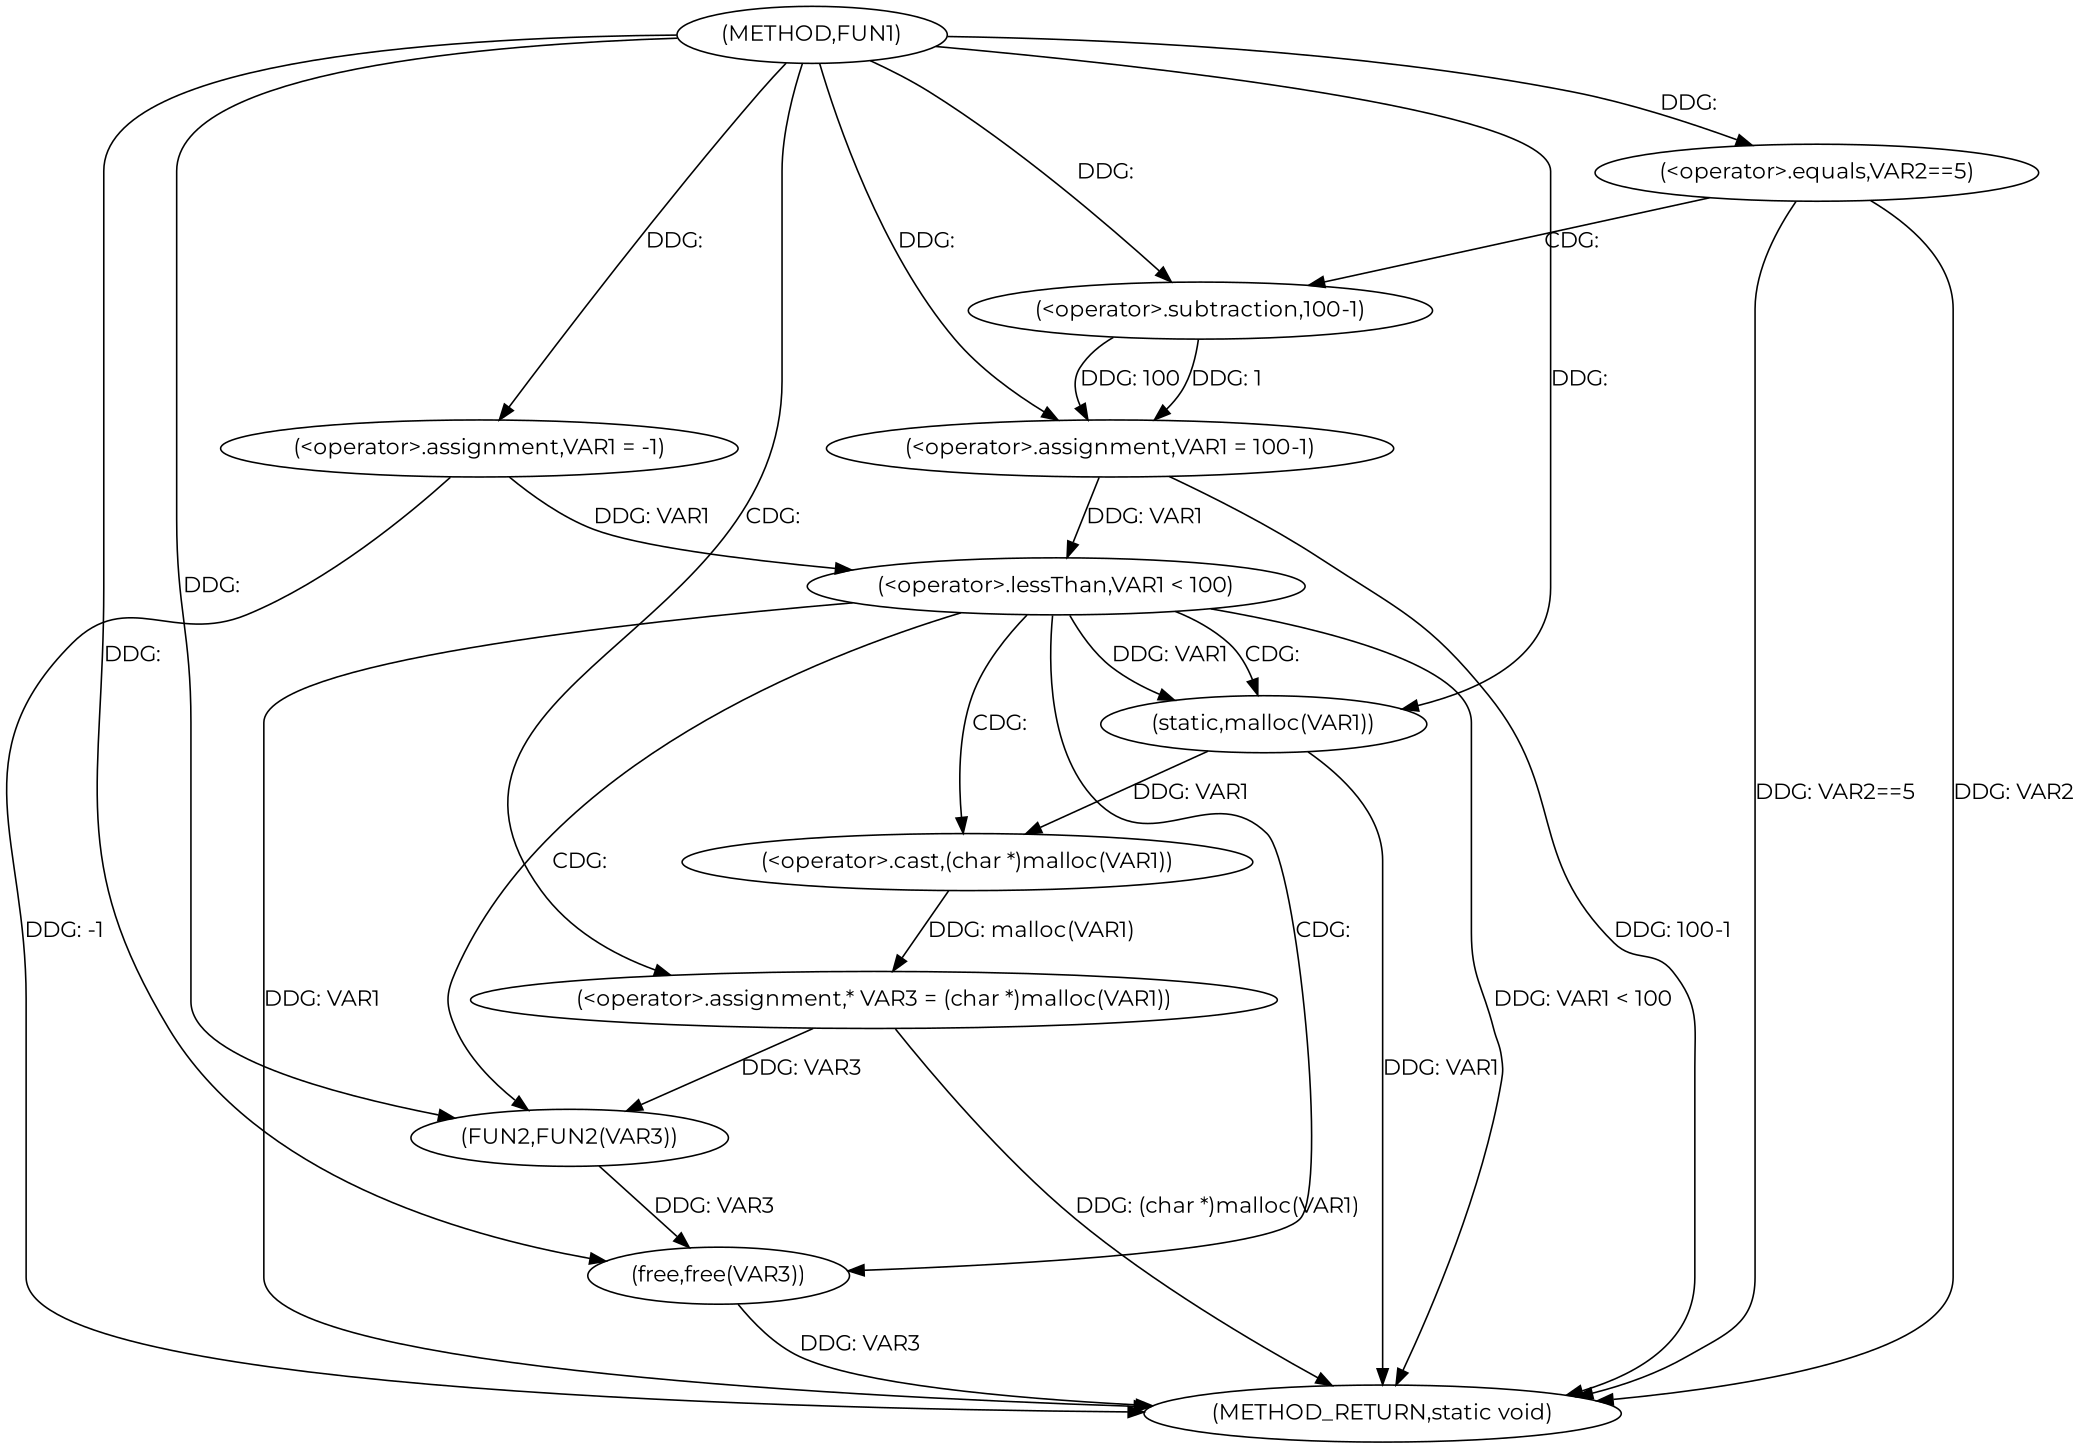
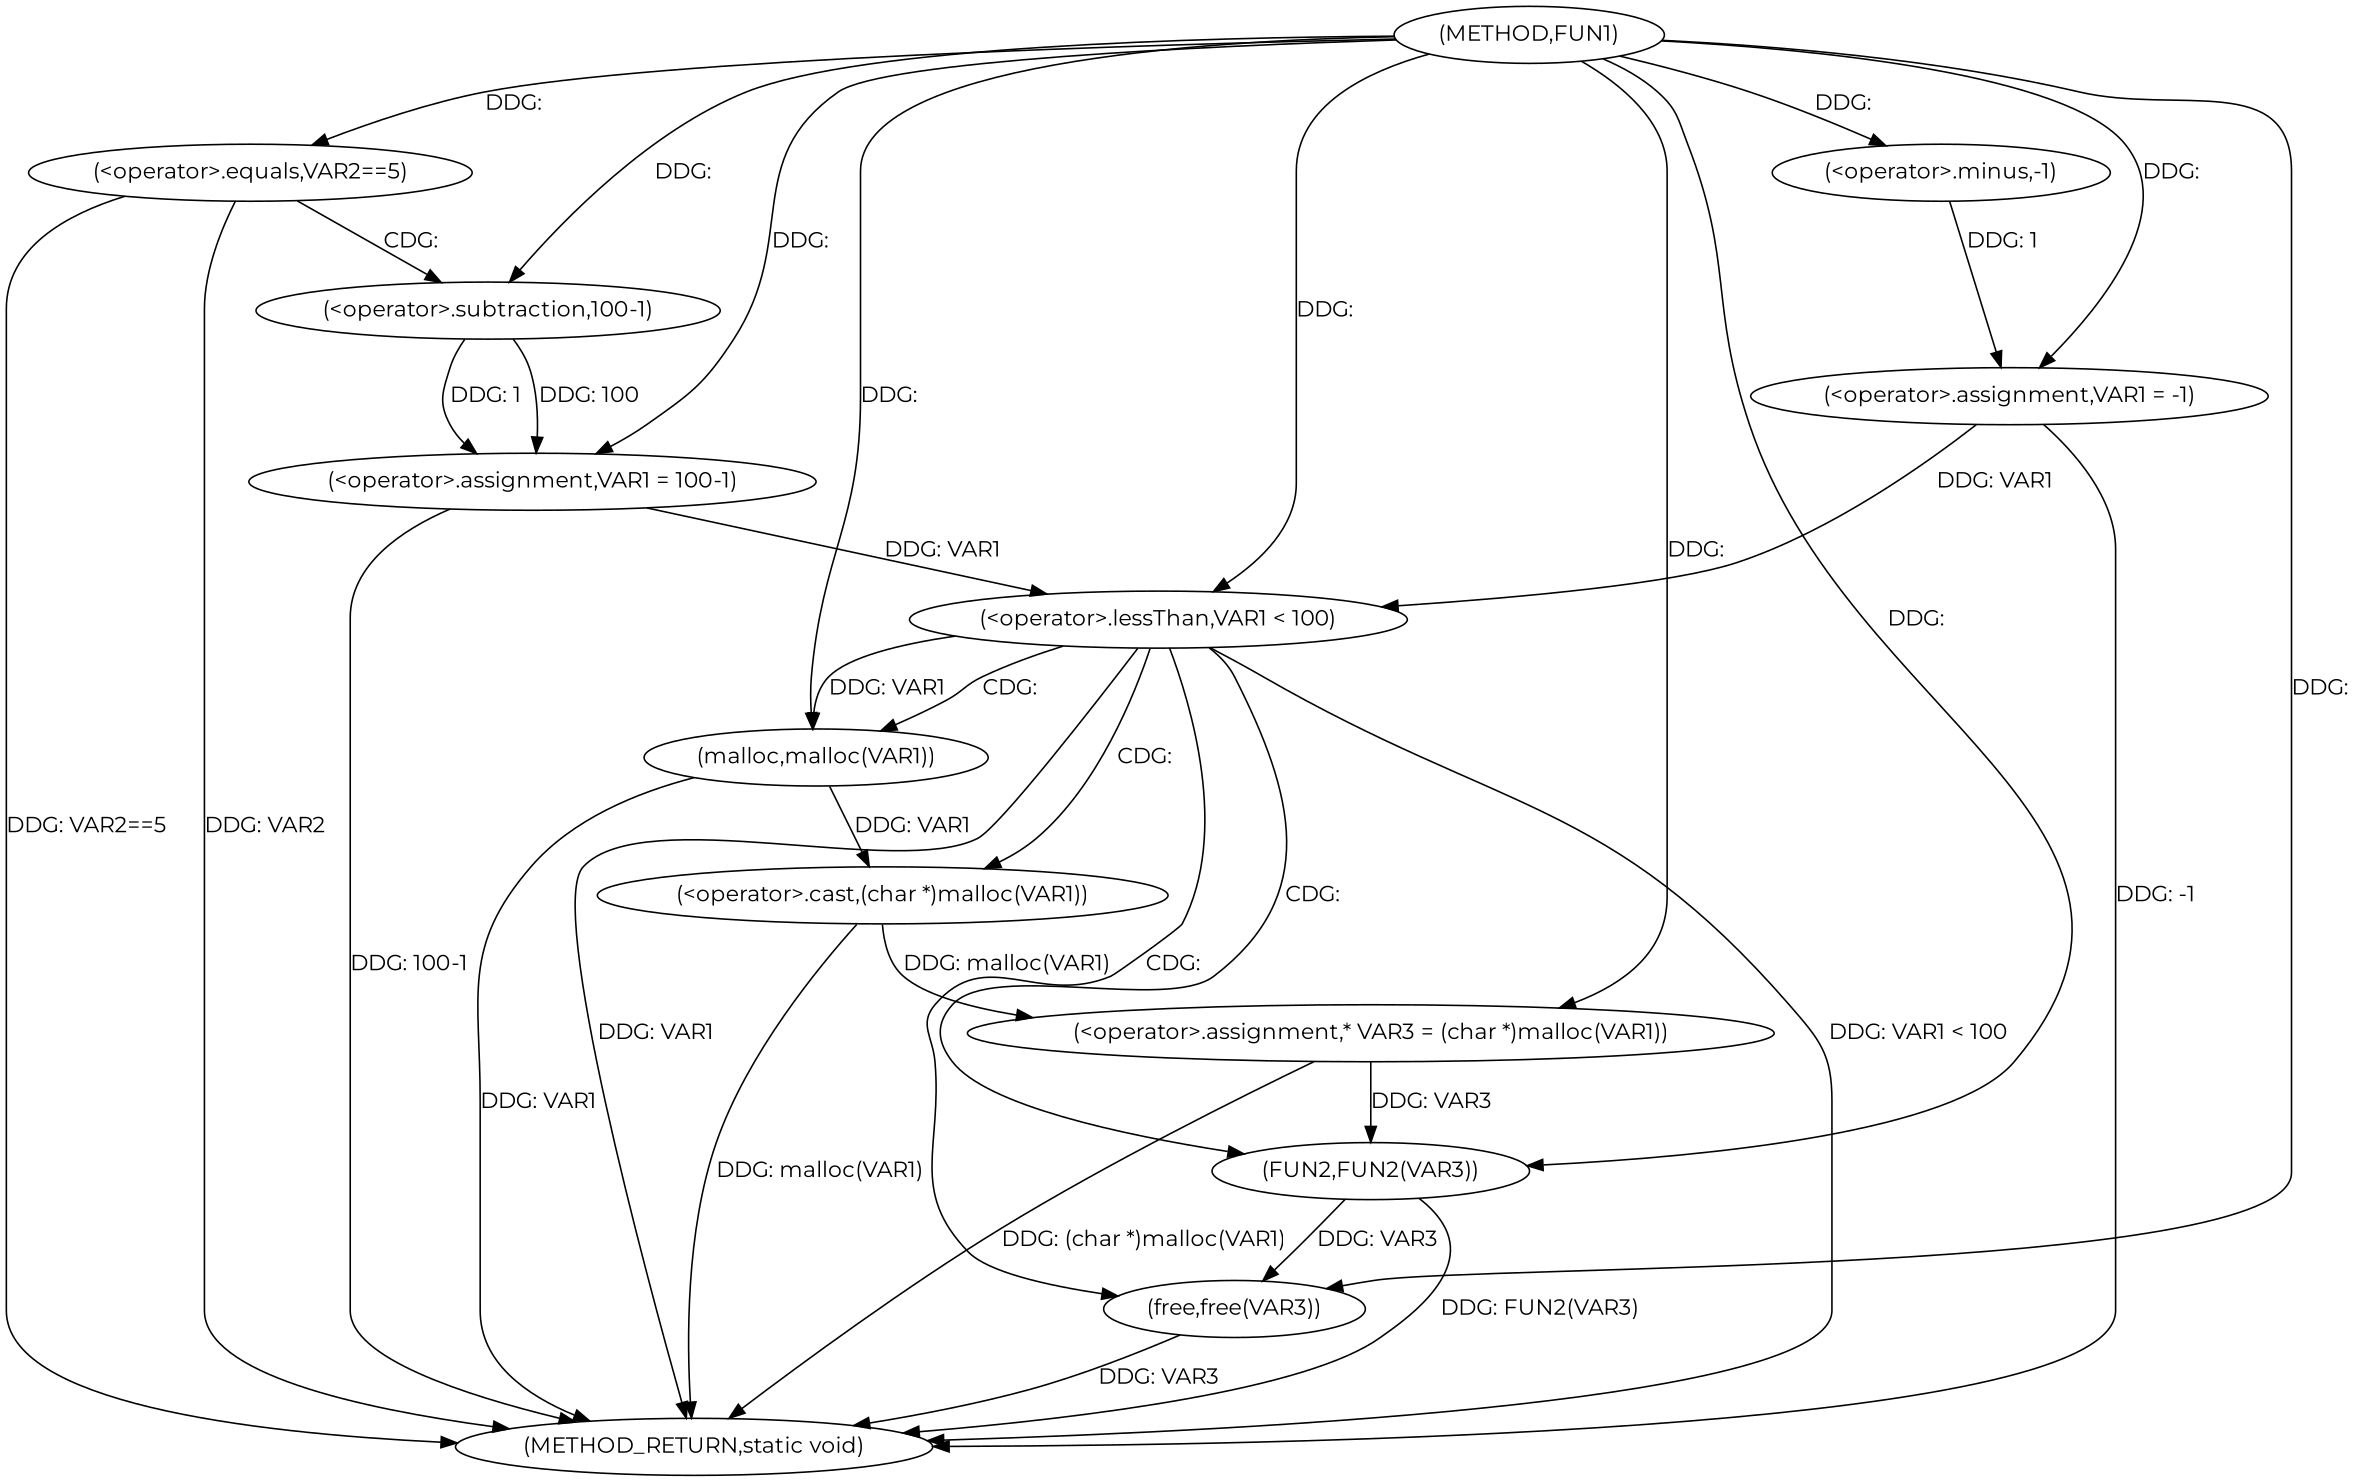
  digraph {
    fontname=Montserrat
    node [fontname=Montserrat]
    edge [fontname=Montserrat]
    n1 [label="(METHOD,FUN1)"]
    n2 [label="(<operator>.assignment,VAR1 = -1)"]
+   n3 [label="(<operator>.minus,-1)"]
    n4 [label="(<operator>.equals,VAR2==5)"]
    n5 [label="(<operator>.assignment,VAR1 = 100-1)"]
    n6 [label="(<operator>.subtraction,100-1)"]
    n7 [label="(<operator>.lessThan,VAR1 < 100)"]
    n8 [label="(<operator>.assignment,* VAR3 = (char *)malloc(VAR1))"]
-   n9 [label="(static,malloc(VAR1))"]
+   n9 [label="(malloc,malloc(VAR1))"]
    n10 [label="(FUN2,FUN2(VAR3))"]
    n11 [label="(free,free(VAR3))"]
    n12 [label="(METHOD_RETURN,static void)"]
    n13 [label="(<operator>.cast,(char *)malloc(VAR1))"]
    n1 -> n2 [label="DDG: "]
+   n1 -> n3 [label="DDG: "]
    n1 -> n4 [label="DDG: "]
    n1 -> n5 [label="DDG: "]
    n1 -> n6 [label="DDG: "]
-   n1 -> n8 [label="CDG: "]
+   n1 -> n7 [label="DDG: "]
+   n1 -> n8 [label="DDG: "]
    n1 -> n9 [label="DDG: "]
    n1 -> n10 [label="DDG: "]
    n1 -> n11 [label="DDG: "]
    n2 -> n7 [label="DDG: VAR1"]
    n2 -> n12 [label="DDG: -1"]
+   n3 -> n2 [label="DDG: 1"]
    n4 -> n6 [label="CDG: "]
    n4 -> n12 [label="DDG: VAR2==5"]
    n4 -> n12 [label="DDG: VAR2"]
    n5 -> n7 [label="DDG: VAR1"]
    n5 -> n12 [label="DDG: 100-1"]
    n6 -> n5 [label="DDG: 100"]
    n6 -> n5 [label="DDG: 1"]
    n7 -> n9 [label="DDG: VAR1"]
    n7 -> n9 [label="CDG: "]
    n7 -> n10 [label="CDG: "]
    n7 -> n11 [label="CDG: "]
    n7 -> n12 [label="DDG: VAR1 < 100"]
    n7 -> n12 [label="DDG: VAR1"]
    n7 -> n13 [label="CDG: "]
    n8 -> n10 [label="DDG: VAR3"]
    n8 -> n12 [label="DDG: (char *)malloc(VAR1)"]
    n9 -> n12 [label="DDG: VAR1"]
    n9 -> n13 [label="DDG: VAR1"]
    n10 -> n11 [label="DDG: VAR3"]
+   n10 -> n12 [label="DDG: FUN2(VAR3)"]
    n11 -> n12 [label="DDG: VAR3"]
    n13 -> n8 [label="DDG: malloc(VAR1)"]
+   n13 -> n12 [label="DDG: malloc(VAR1)"]
  }
